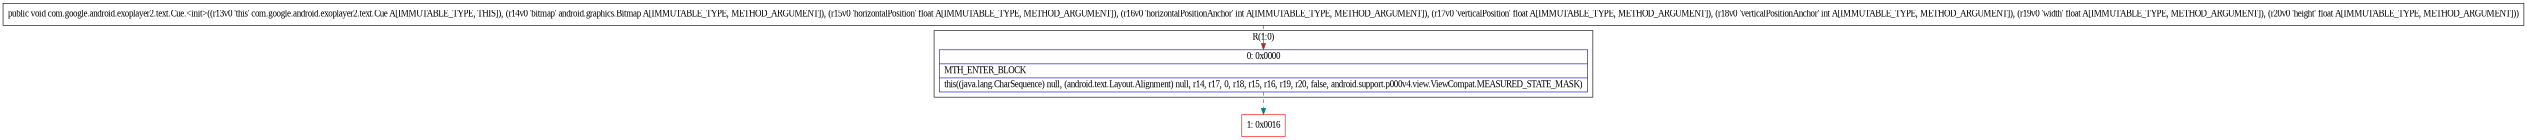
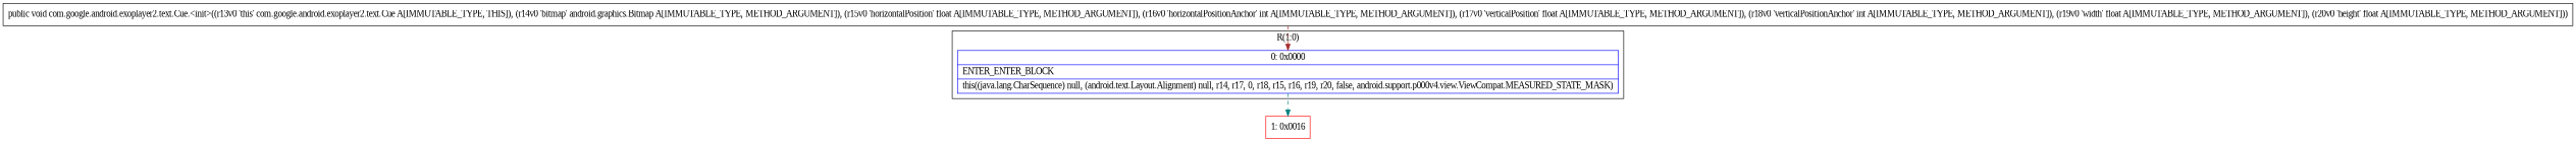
  digraph {
    fontname="Liberation Serif"
    node [shape=record fontname="Liberation Serif"]
    edge [style=dashed fontname="Liberation Serif"]
-   n1 [color=blue label="{0\:\ 0x0000|MTH_ENTER_BLOCK\l|this((java.lang.CharSequence) null, (android.text.Layout.Alignment) null, r14, r17, 0, r18, r15, r16, r19, r20, false, android.support.p000v4.view.ViewCompat.MEASURED_STATE_MASK)\l}"]
+   n1 [color=blue label="{0\:\ 0x0000|ENTER_ENTER_BLOCK\l|this((java.lang.CharSequence) null, (android.text.Layout.Alignment) null, r14, r17, 0, r18, r15, r16, r19, r20, false, android.support.p000v4.view.ViewCompat.MEASURED_STATE_MASK)\l}"]
    n2 [color=red label="{1\:\ 0x0016}"]
    n3 [label="{public void com.google.android.exoplayer2.text.Cue.\<init\>((r13v0 'this' com.google.android.exoplayer2.text.Cue A[IMMUTABLE_TYPE, THIS]), (r14v0 'bitmap' android.graphics.Bitmap A[IMMUTABLE_TYPE, METHOD_ARGUMENT]), (r15v0 'horizontalPosition' float A[IMMUTABLE_TYPE, METHOD_ARGUMENT]), (r16v0 'horizontalPositionAnchor' int A[IMMUTABLE_TYPE, METHOD_ARGUMENT]), (r17v0 'verticalPosition' float A[IMMUTABLE_TYPE, METHOD_ARGUMENT]), (r18v0 'verticalPositionAnchor' int A[IMMUTABLE_TYPE, METHOD_ARGUMENT]), (r19v0 'width' float A[IMMUTABLE_TYPE, METHOD_ARGUMENT]), (r20v0 'height' float A[IMMUTABLE_TYPE, METHOD_ARGUMENT])) }"]
    subgraph cluster_1 {
      label="R(1:0)"
      n1
    }
    n1 -> n2 [color=teal]
    n3 -> n1 [color=brown]
  }
